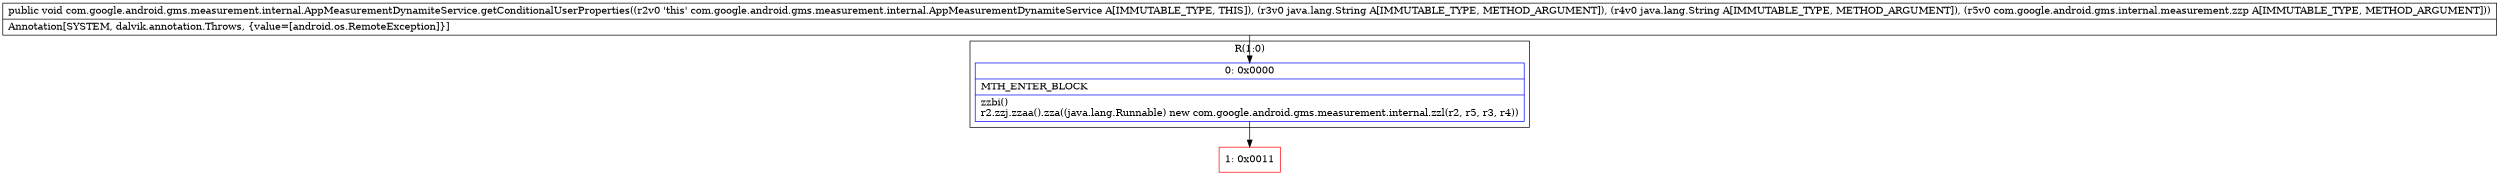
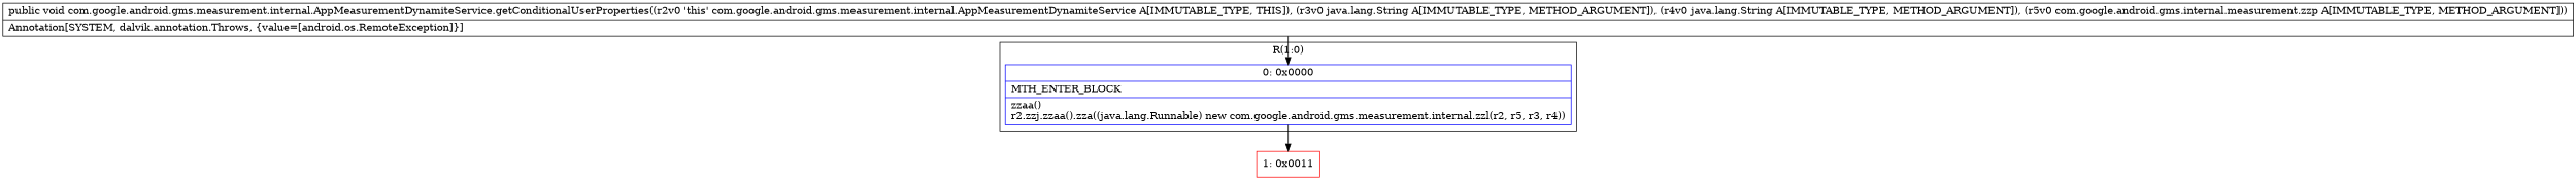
  digraph {
    node [shape=record]
-   n1 [color=blue label="{0\:\ 0x0000|MTH_ENTER_BLOCK\l|zzbi()\lr2.zzj.zzaa().zza((java.lang.Runnable) new com.google.android.gms.measurement.internal.zzl(r2, r5, r3, r4))\l}"]
+   n1 [color=blue label="{0\:\ 0x0000|MTH_ENTER_BLOCK\l|zzaa()\lr2.zzj.zzaa().zza((java.lang.Runnable) new com.google.android.gms.measurement.internal.zzl(r2, r5, r3, r4))\l}"]
    n2 [color=red label="{1\:\ 0x0011}"]
    n3 [label="{public void com.google.android.gms.measurement.internal.AppMeasurementDynamiteService.getConditionalUserProperties((r2v0 'this' com.google.android.gms.measurement.internal.AppMeasurementDynamiteService A[IMMUTABLE_TYPE, THIS]), (r3v0 java.lang.String A[IMMUTABLE_TYPE, METHOD_ARGUMENT]), (r4v0 java.lang.String A[IMMUTABLE_TYPE, METHOD_ARGUMENT]), (r5v0 com.google.android.gms.internal.measurement.zzp A[IMMUTABLE_TYPE, METHOD_ARGUMENT]))  | Annotation[SYSTEM, dalvik.annotation.Throws, \{value=[android.os.RemoteException]\}]\l}"]
    subgraph cluster_1 {
      label="R(1:0)"
      n1
    }
    n1 -> n2
    n3 -> n1
  }
